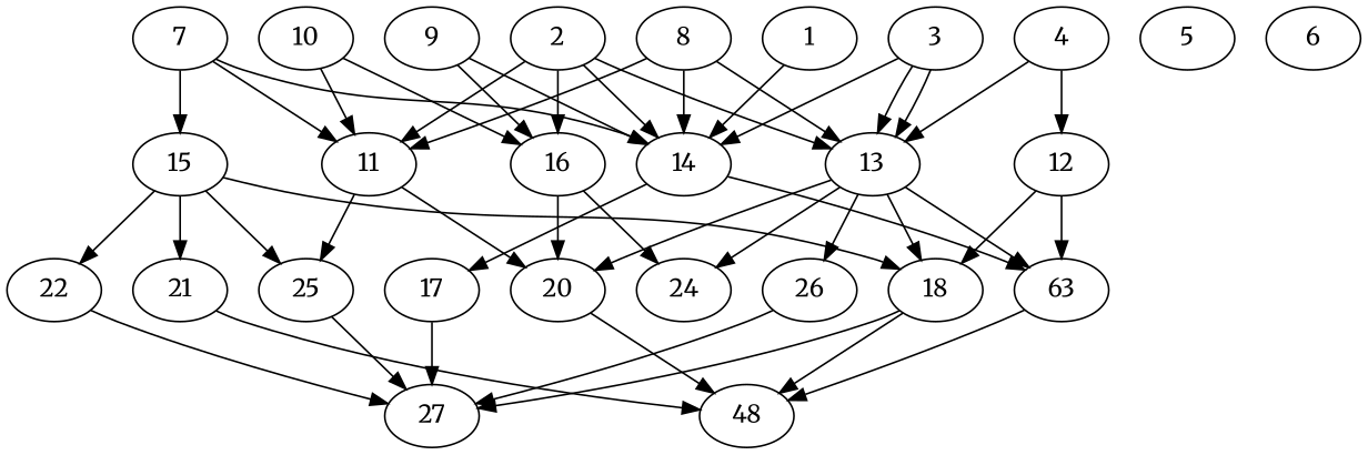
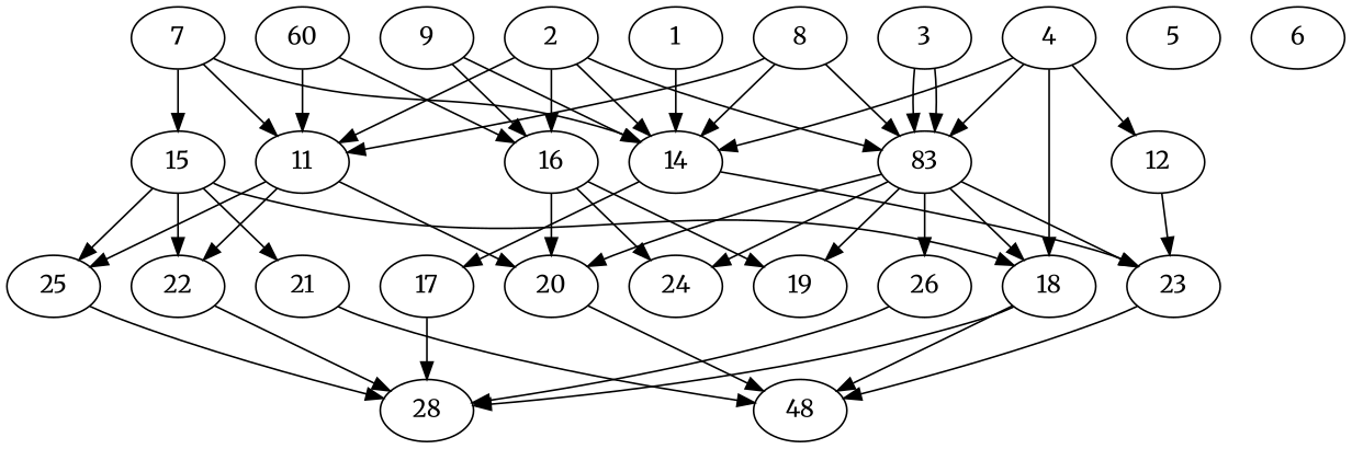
  digraph {
    fontname=Merriweather
    node [alpha=0.19 fontname=Merriweather]
    edge [fontname=Merriweather]
    1 [alpha=0.04 expect_size=7140651484348389]
    14 [alpha=0.11 expect_size=79628255570817952]
-   23 [alpha=0.18 expect_size=206209680171337408 label=63]
+   23 [alpha=0.18 expect_size=206209680171337408]
    17 [alpha=0.05 expect_size=2309964171697088]
    n5 [alpha=0.05 expect_size=494541834321990848 label=48]
-   27 [alpha=0.04 expect_size=1983323990259478]
+   27 [alpha=0.04 expect_size=1983323990259478 label=28]
    2 [expect_size=7453942398289344]
    11 [alpha=0.16 expect_size=195335878532323606528]
-   13 [alpha=0.10 expect_size=158310534101327675392]
+   13 [alpha=0.10 expect_size=158310534101327675392 label=83]
    16 [alpha=0.17 expect_size=1888311418497084]
    20 [alpha=0.09 expect_size=86907925037056000000]
    22 [alpha=0.03 expect_size=8380386089479272]
    25 [alpha=0.10 expect_size=26106693060553368]
    18 [expect_size=12807453505525476]
+   19 [alpha=0.10 expect_size=2154907310607329]
    24 [alpha=0.08 expect_size=2489856269335231]
    26 [alpha=0.17 expect_size=273348102687597920]
    3 [alpha=0.11 expect_size=7675014475463786496]
    4 [alpha=0.02 expect_size=3055284406886452]
    12 [alpha=0.15 expect_size=30972854151967408128]
    5 [alpha=0.03 expect_size=688249161320352]
    6 [alpha=0.02 expect_size=7290271664071164]
    7 [expect_size=4464658005006221312]
    15 [alpha=0.03 expect_size=341798985189028]
    21 [alpha=0.12 expect_size=10403701888145948672]
    8 [alpha=0.17 expect_size=4681951964783386]
    9 [alpha=0.09 expect_size=65788858985617555456]
-   10 [alpha=0.13 expect_size=522163990884834]
+   10 [alpha=0.13 expect_size=522163990884834 label=60]
    1 -> 14
    14 -> 23
    14 -> 17
    23 -> n5
    17 -> 27
    2 -> 14
    2 -> 11
    2 -> 13
    2 -> 16
    11 -> 20
+   11 -> 22
    11 -> 25
    13 -> 23
    13 -> 20
    13 -> 18
+   13 -> 19
    13 -> 24
    13 -> 26
    16 -> 20
+   16 -> 19
    16 -> 24
    20 -> n5
    22 -> 27
    25 -> 27
    18 -> n5
    18 -> 27
    26 -> 27
-   3 -> 14
+   4 -> 14
    3 -> 13
    3 -> 13
    4 -> 13
    4 -> 12
    12 -> 23
-   12 -> 18
+   4 -> 18
    7 -> 14
    7 -> 11
    7 -> 15
    15 -> 22
    15 -> 25
    15 -> 18
    15 -> 21
    21 -> n5
    8 -> 14
    8 -> 11
    8 -> 13
    9 -> 14
    9 -> 16
    10 -> 11
    10 -> 16
  }
